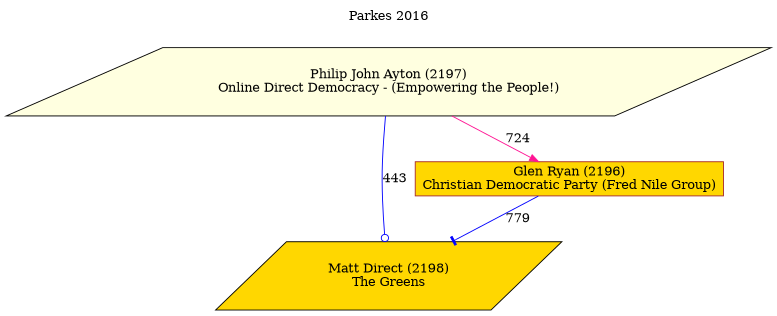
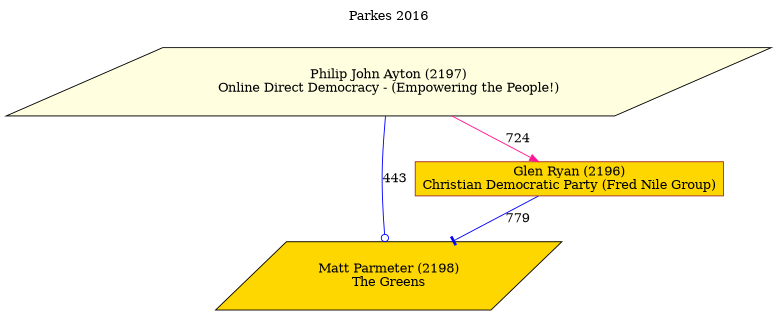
  digraph {
    label="Parkes 2016"
    labelloc=t
    mclimit=10
    node [shape=parallelogram style=filled fillcolor=gold color=black]
    edge [color=blue]
-   n1 [label="Matt Direct (2198)\nThe Greens"]
+   n1 [label="Matt Parmeter (2198)\nThe Greens"]
    n2 [label="Philip John Ayton (2197)\nOnline Direct Democracy - (Empowering the People!)" fillcolor=lightyellow]
    n3 [label="Glen Ryan (2196)\nChristian Democratic Party (Fred Nile Group)" shape=box color=brown]
    n2 -> n1 [label=443 arrowhead=odot]
    n2 -> n3 [label=724 color=deeppink arrowhead=normal]
    n3 -> n1 [label=779 arrowhead=tee]
  }
